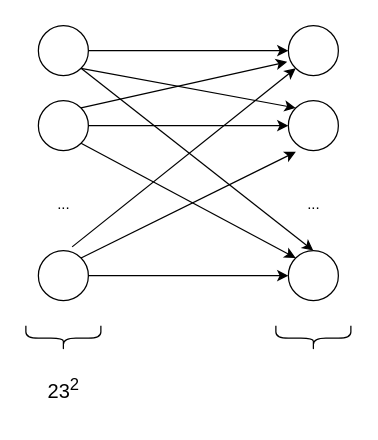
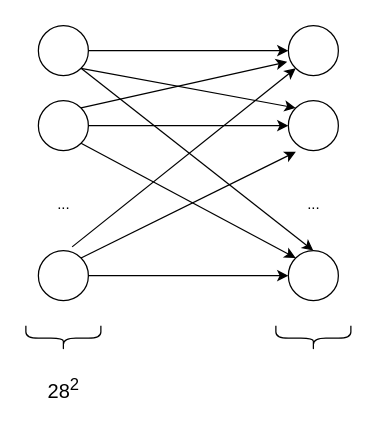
  <mxCell id="0" />
  <mxCell id="1" parent="0" />
  <mxCell id="2" style="edgeStyle=orthogonalEdgeStyle;rounded=0;orthogonalLoop=1;jettySize=auto;html=1;exitX=1;exitY=0.5;exitDx=0;exitDy=0;" edge="1" parent="1" source="3" target="12"><mxGeometry relative="1" as="geometry" /></mxCell>
  <mxCell id="3" value="" style="ellipse;whiteSpace=wrap;html=1;aspect=fixed;" vertex="1" parent="1"><mxGeometry x="30" y="20" width="40" height="40" as="geometry" /></mxCell>
  <mxCell id="4" style="edgeStyle=orthogonalEdgeStyle;rounded=0;orthogonalLoop=1;jettySize=auto;html=1;exitX=1;exitY=0.5;exitDx=0;exitDy=0;entryX=0;entryY=0.5;entryDx=0;entryDy=0;" edge="1" parent="1" source="5" target="13"><mxGeometry relative="1" as="geometry" /></mxCell>
  <mxCell id="5" value="" style="ellipse;whiteSpace=wrap;html=1;aspect=fixed;" vertex="1" parent="1"><mxGeometry x="30" y="80" width="40" height="40" as="geometry" /></mxCell>
  <mxCell id="6" value="..." style="text;html=1;align=center;verticalAlign=middle;resizable=0;points=[];autosize=1;strokeColor=none;fillColor=none;" vertex="1" parent="1"><mxGeometry x="35" y="148" width="30" height="30" as="geometry" /></mxCell>
  <mxCell id="7" style="edgeStyle=orthogonalEdgeStyle;rounded=0;orthogonalLoop=1;jettySize=auto;html=1;exitX=1;exitY=0.5;exitDx=0;exitDy=0;" edge="1" parent="1" source="9" target="15"><mxGeometry relative="1" as="geometry" /></mxCell>
  <mxCell id="8" style="rounded=0;orthogonalLoop=1;jettySize=auto;html=1;exitX=1;exitY=0;exitDx=0;exitDy=0;entryX=0.15;entryY=1.025;entryDx=0;entryDy=0;entryPerimeter=0;" edge="1" parent="1" source="9" target="13"><mxGeometry relative="1" as="geometry"><mxPoint x="160" y="140" as="targetPoint" /></mxGeometry></mxCell>
  <mxCell id="9" value="" style="ellipse;whiteSpace=wrap;html=1;aspect=fixed;" vertex="1" parent="1"><mxGeometry x="30" y="200" width="40" height="40" as="geometry" /></mxCell>
  <mxCell id="10" value="" style="shape=curlyBracket;whiteSpace=wrap;html=1;rounded=1;flipH=1;labelPosition=right;verticalLabelPosition=middle;align=left;verticalAlign=middle;size=0.5;direction=north;" vertex="1" parent="1"><mxGeometry x="20" y="260" width="60" height="20" as="geometry" /></mxCell>
- <mxCell id="11" value="&lt;font style=&quot;font-size: 16px;&quot;&gt;23&lt;sup&gt;2&lt;/sup&gt;&lt;/font&gt;" style="text;html=1;align=center;verticalAlign=middle;resizable=0;points=[];autosize=1;strokeColor=none;fillColor=none;" vertex="1" parent="1"><mxGeometry x="25" y="290" width="50" height="40" as="geometry" /></mxCell>
+ <mxCell id="11" value="&lt;font style=&quot;font-size: 16px;&quot;&gt;28&lt;sup&gt;2&lt;/sup&gt;&lt;/font&gt;" style="text;html=1;align=center;verticalAlign=middle;resizable=0;points=[];autosize=1;strokeColor=none;fillColor=none;" vertex="1" parent="1"><mxGeometry x="25" y="290" width="50" height="40" as="geometry" /></mxCell>
  <mxCell id="12" value="" style="ellipse;whiteSpace=wrap;html=1;aspect=fixed;" vertex="1" parent="1"><mxGeometry x="230" y="20" width="40" height="40" as="geometry" /></mxCell>
  <mxCell id="13" value="" style="ellipse;whiteSpace=wrap;html=1;aspect=fixed;" vertex="1" parent="1"><mxGeometry x="230" y="80" width="40" height="40" as="geometry" /></mxCell>
  <mxCell id="14" value="..." style="text;html=1;align=center;verticalAlign=middle;resizable=0;points=[];autosize=1;strokeColor=none;fillColor=none;" vertex="1" parent="1"><mxGeometry x="235" y="148" width="30" height="30" as="geometry" /></mxCell>
  <mxCell id="15" value="" style="ellipse;whiteSpace=wrap;html=1;aspect=fixed;" vertex="1" parent="1"><mxGeometry x="230" y="200" width="40" height="40" as="geometry" /></mxCell>
  <mxCell id="16" style="rounded=0;orthogonalLoop=1;jettySize=auto;html=1;exitX=0.675;exitY=-0.075;exitDx=0;exitDy=0;entryX=0;entryY=1;entryDx=0;entryDy=0;exitPerimeter=0;" edge="1" parent="1" source="9" target="12"><mxGeometry relative="1" as="geometry"><mxPoint x="246" y="131" as="targetPoint" /><mxPoint x="74" y="216" as="sourcePoint" /></mxGeometry></mxCell>
  <mxCell id="17" style="rounded=0;orthogonalLoop=1;jettySize=auto;html=1;exitX=1;exitY=1;exitDx=0;exitDy=0;entryX=0;entryY=0;entryDx=0;entryDy=0;" edge="1" parent="1" source="5" target="15"><mxGeometry relative="1" as="geometry"><mxPoint x="246" y="64" as="targetPoint" /><mxPoint x="67" y="207" as="sourcePoint" /></mxGeometry></mxCell>
  <mxCell id="18" style="rounded=0;orthogonalLoop=1;jettySize=auto;html=1;exitX=1;exitY=1;exitDx=0;exitDy=0;entryX=0.5;entryY=0;entryDx=0;entryDy=0;" edge="1" parent="1" source="3" target="15"><mxGeometry relative="1" as="geometry"><mxPoint x="256" y="74" as="targetPoint" /><mxPoint x="77" y="217" as="sourcePoint" /></mxGeometry></mxCell>
  <mxCell id="19" style="rounded=0;orthogonalLoop=1;jettySize=auto;html=1;exitX=1;exitY=1;exitDx=0;exitDy=0;entryX=0;entryY=0;entryDx=0;entryDy=0;" edge="1" parent="1" source="3" target="13"><mxGeometry relative="1" as="geometry"><mxPoint x="266" y="84" as="targetPoint" /><mxPoint x="87" y="227" as="sourcePoint" /></mxGeometry></mxCell>
  <mxCell id="20" style="rounded=0;orthogonalLoop=1;jettySize=auto;html=1;exitX=1;exitY=0;exitDx=0;exitDy=0;entryX=-0.025;entryY=0.725;entryDx=0;entryDy=0;entryPerimeter=0;" edge="1" parent="1" source="5" target="12"><mxGeometry relative="1" as="geometry"><mxPoint x="276" y="94" as="targetPoint" /><mxPoint x="97" y="237" as="sourcePoint" /></mxGeometry></mxCell>
  <mxCell id="21" value="" style="shape=curlyBracket;whiteSpace=wrap;html=1;rounded=1;flipH=1;labelPosition=right;verticalLabelPosition=middle;align=left;verticalAlign=middle;size=0.5;direction=north;" vertex="1" parent="1"><mxGeometry x="220" y="260" width="60" height="20" as="geometry" /></mxCell>
